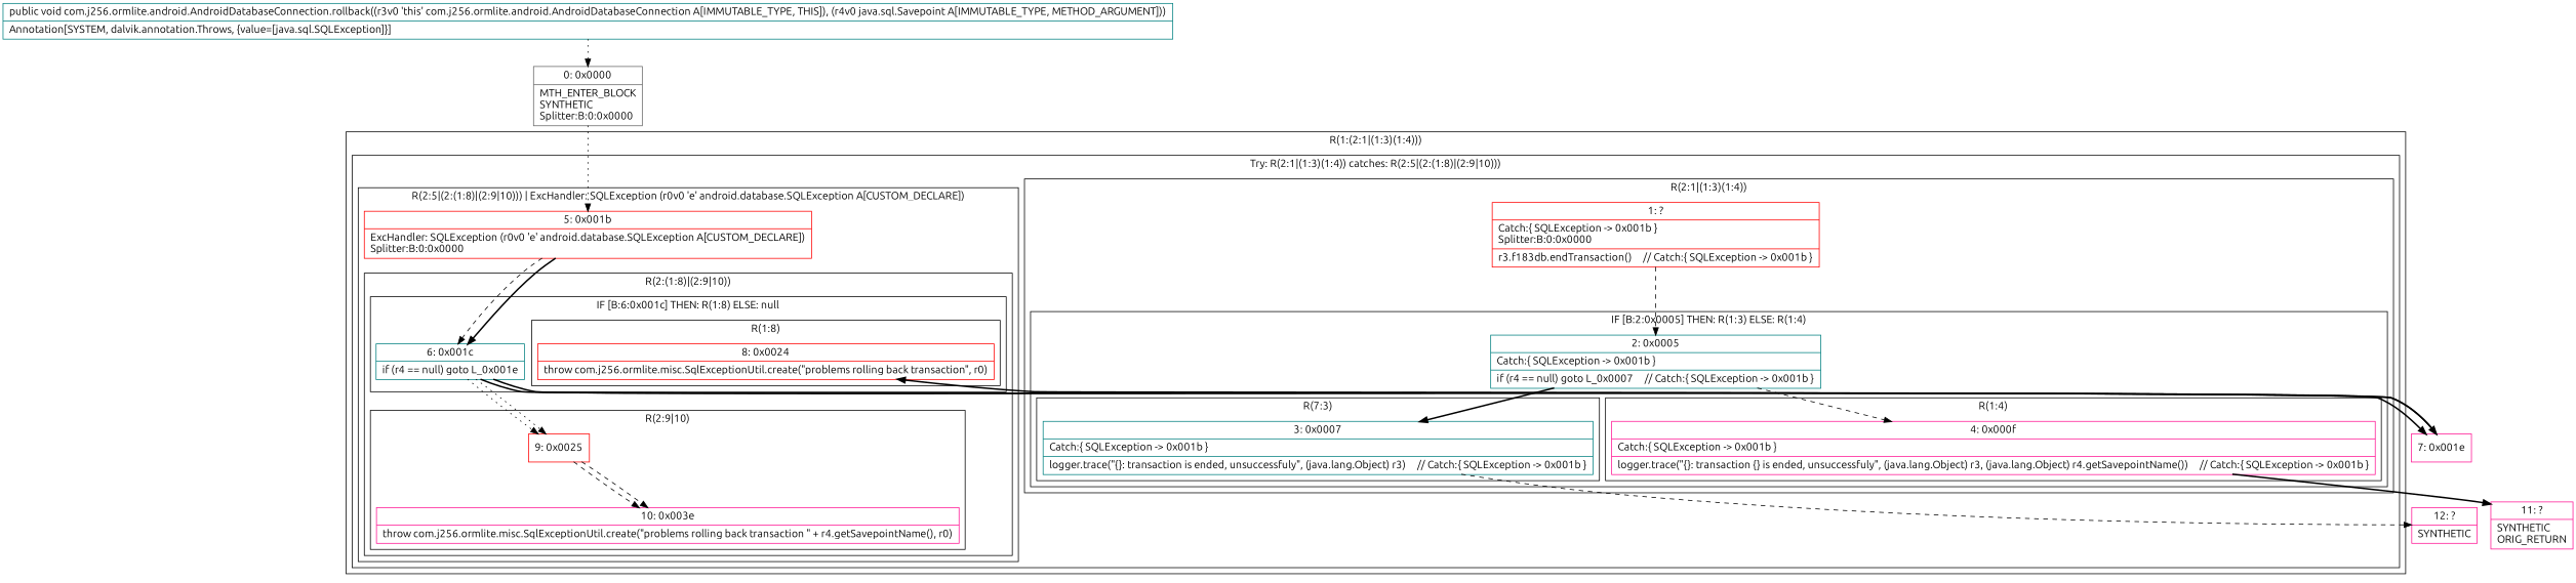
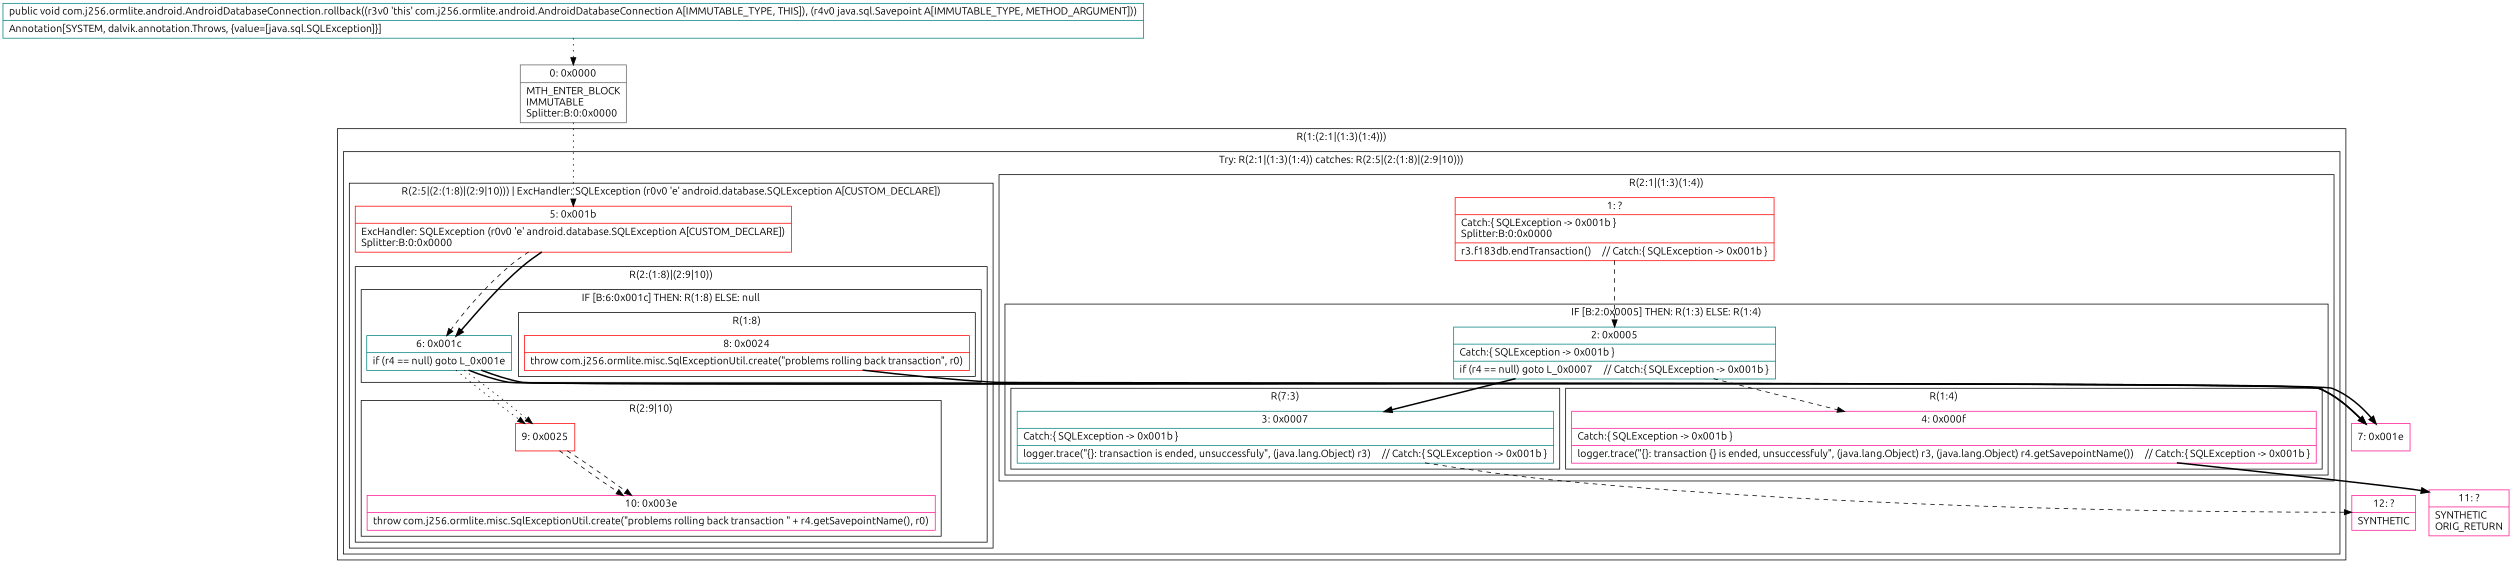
  digraph {
    fontname=Ubuntu
    node [color=deeppink fontname=Ubuntu shape=record]
    edge [fontname=Ubuntu style=dashed]
    n1 [color=teal label="{3\:\ 0x0007|Catch:\{ SQLException \-\> 0x001b \}\l|logger.trace(\"\{\}: transaction is ended, unsuccessfuly\", (java.lang.Object) r3)     \/\/ Catch:\{ SQLException \-\> 0x001b \}\l}"]
    n2 [label="{4\:\ 0x000f|Catch:\{ SQLException \-\> 0x001b \}\l|logger.trace(\"\{\}: transaction \{\} is ended, unsuccessfuly\", (java.lang.Object) r3, (java.lang.Object) r4.getSavepointName())     \/\/ Catch:\{ SQLException \-\> 0x001b \}\l}"]
    n3 [color=teal label="{2\:\ 0x0005|Catch:\{ SQLException \-\> 0x001b \}\l|if (r4 == null) goto L_0x0007     \/\/ Catch:\{ SQLException \-\> 0x001b \}\l}"]
    n4 [color=red label="{1\:\ ?|Catch:\{ SQLException \-\> 0x001b \}\lSplitter:B:0:0x0000\l|r3.f183db.endTransaction()     \/\/ Catch:\{ SQLException \-\> 0x001b \}\l}"]
    n5 [color=red label="{8\:\ 0x0024|throw com.j256.ormlite.misc.SqlExceptionUtil.create(\"problems rolling back transaction\", r0)\l}"]
    n6 [color=teal label="{6\:\ 0x001c|if (r4 == null) goto L_0x001e\l}"]
    n7 [color=red label="{9\:\ 0x0025}"]
    n8 [label="{10\:\ 0x003e|throw com.j256.ormlite.misc.SqlExceptionUtil.create(\"problems rolling back transaction \" + r4.getSavepointName(), r0)\l}"]
    n9 [color=red label="{5\:\ 0x001b|ExcHandler: SQLException (r0v0 'e' android.database.SQLException A[CUSTOM_DECLARE])\lSplitter:B:0:0x0000\l}"]
    n10 [label="{12\:\ ?|SYNTHETIC\l}"]
    n11 [label="{11\:\ ?|SYNTHETIC\lORIG_RETURN\l}"]
    n12 [label="{7\:\ 0x001e}"]
-   n13 [color=gray40 label="{0\:\ 0x0000|MTH_ENTER_BLOCK\lSYNTHETIC\lSplitter:B:0:0x0000\l}"]
+   n13 [color=gray40 label="{0\:\ 0x0000|MTH_ENTER_BLOCK\lIMMUTABLE\lSplitter:B:0:0x0000\l}"]
    n14 [color=teal label="{public void com.j256.ormlite.android.AndroidDatabaseConnection.rollback((r3v0 'this' com.j256.ormlite.android.AndroidDatabaseConnection A[IMMUTABLE_TYPE, THIS]), (r4v0 java.sql.Savepoint A[IMMUTABLE_TYPE, METHOD_ARGUMENT]))  | Annotation[SYSTEM, dalvik.annotation.Throws, \{value=[java.sql.SQLException]\}]\l}"]
    subgraph cluster_1 {
      label="R(1:(2:1|(1:3)(1:4)))"
      subgraph cluster_2 {
        label="Try: R(2:1|(1:3)(1:4)) catches: R(2:5|(2:(1:8)|(2:9|10)))"
        subgraph cluster_3 {
          label="R(2:1|(1:3)(1:4))"
          n4
          subgraph cluster_4 {
            label="IF [B:2:0x0005] THEN: R(1:3) ELSE: R(1:4)"
            n3
            subgraph cluster_5 {
              label="R(7:3)"
              n1
            }
            subgraph cluster_6 {
              label="R(1:4)"
              n2
            }
          }
        }
        subgraph cluster_7 {
          label="R(2:5|(2:(1:8)|(2:9|10))) | ExcHandler: SQLException (r0v0 'e' android.database.SQLException A[CUSTOM_DECLARE])\l"
          n9
          subgraph cluster_8 {
            label="R(2:(1:8)|(2:9|10))"
            subgraph cluster_9 {
              label="IF [B:6:0x001c] THEN: R(1:8) ELSE: null"
              n6
              subgraph cluster_10 {
                label="R(1:8)"
                n5
              }
            }
            subgraph cluster_11 {
              label="R(2:9|10)"
              n7
              n8
            }
          }
        }
      }
    }
    subgraph cluster_12 {
      label="R(2:5|(2:(1:8)|(2:9|10))) | ExcHandler: SQLException (r0v0 'e' android.database.SQLException A[CUSTOM_DECLARE])\l"
      subgraph cluster_13 {
        label="R(2:(1:8)|(2:9|10))"
        subgraph cluster_14 {
          label="IF [B:6:0x001c] THEN: R(1:8) ELSE: null"
          subgraph cluster_15 {
            label="R(1:8)"
          }
        }
        subgraph cluster_16 {
          label="R(2:9|10)"
        }
      }
    }
    n1 -> n10
    n2 -> n11 [style=bold]
    n3 -> n1 [style=bold]
    n3 -> n2
    n4 -> n3
    n6 -> n7 [style=dotted]
    n6 -> n7 [style=dotted]
    n6 -> n12 [style=bold]
    n6 -> n12 [style=bold]
    n7 -> n8
    n7 -> n8
    n9 -> n6
    n9 -> n6 [style=bold]
-   n12 -> n5 [style=bold]
+   n5 -> n12 [style=bold]
    n13 -> n9 [style=dotted]
    n14 -> n13 [style=dotted]
  }
